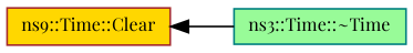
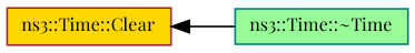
  digraph {
    rankdir=LR
    fontname="Playfair Display"
    node [fontname="Playfair Display" fontsize=10 shape=record style=filled]
-   n1 [color=brown fillcolor=gold fontcolor=black height=0.2 label="ns9::Time::Clear" width=0.4]
+   n1 [color=brown fillcolor=gold fontcolor=black height=0.2 label="ns3::Time::Clear" width=0.4]
    n2 [color=teal fillcolor=palegreen height=0.2 label="ns3::Time::~Time" width=0.4]
    n1 -> n2 [color=black dir=back fontname="Playfair Display" fontsize=10 labelfontname=Helvetica labelfontsize=10 style=solid]
  }
